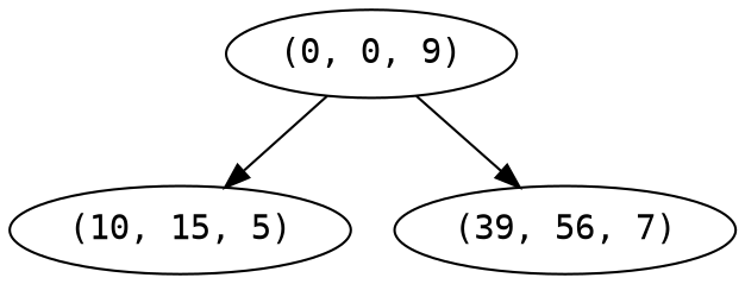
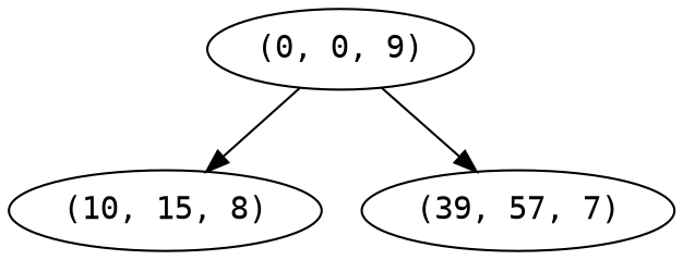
  digraph {
    fontname="DejaVu Sans Mono"
    node [fontname="DejaVu Sans Mono"]
    edge [fontname="DejaVu Sans Mono"]
    n1 [label="(0, 0, 9)"]
-   "(10, 15, 5)"
-   "(39, 57, 7)" [label="(39, 56, 7)"]
+   "(10, 15, 5)" [label="(10, 15, 8)"]
+   "(39, 57, 7)"
    n1 -> "(10, 15, 5)"
    n1 -> "(39, 57, 7)"
  }
